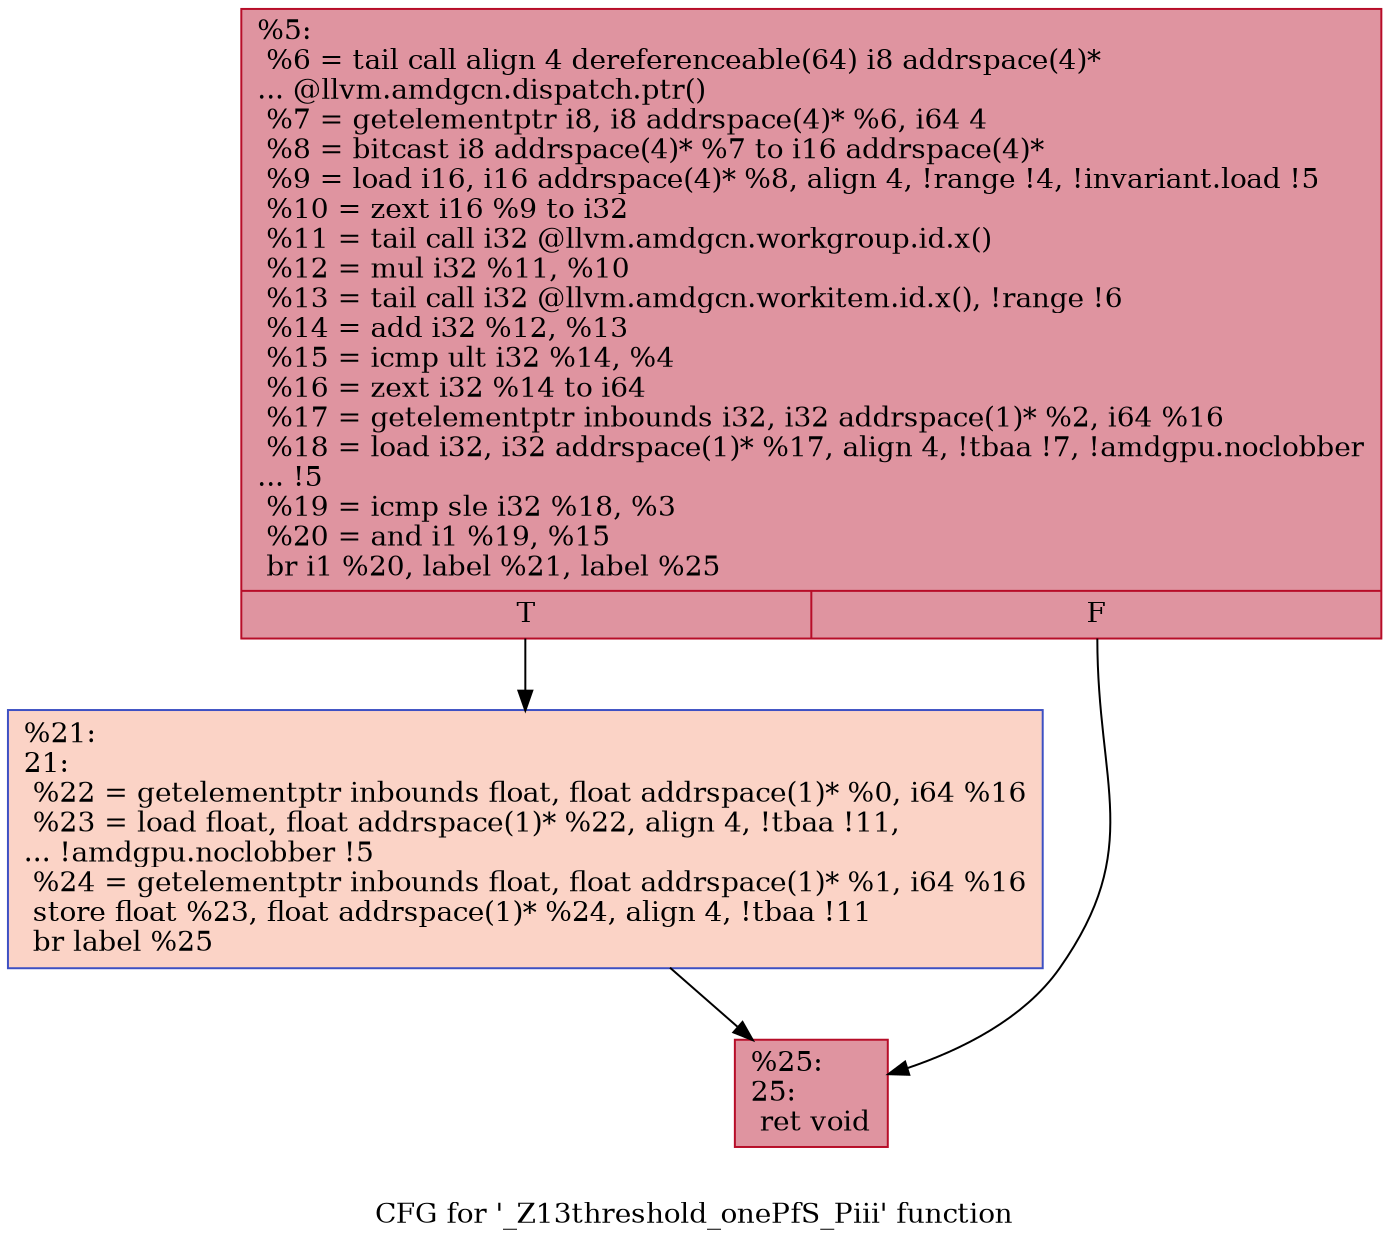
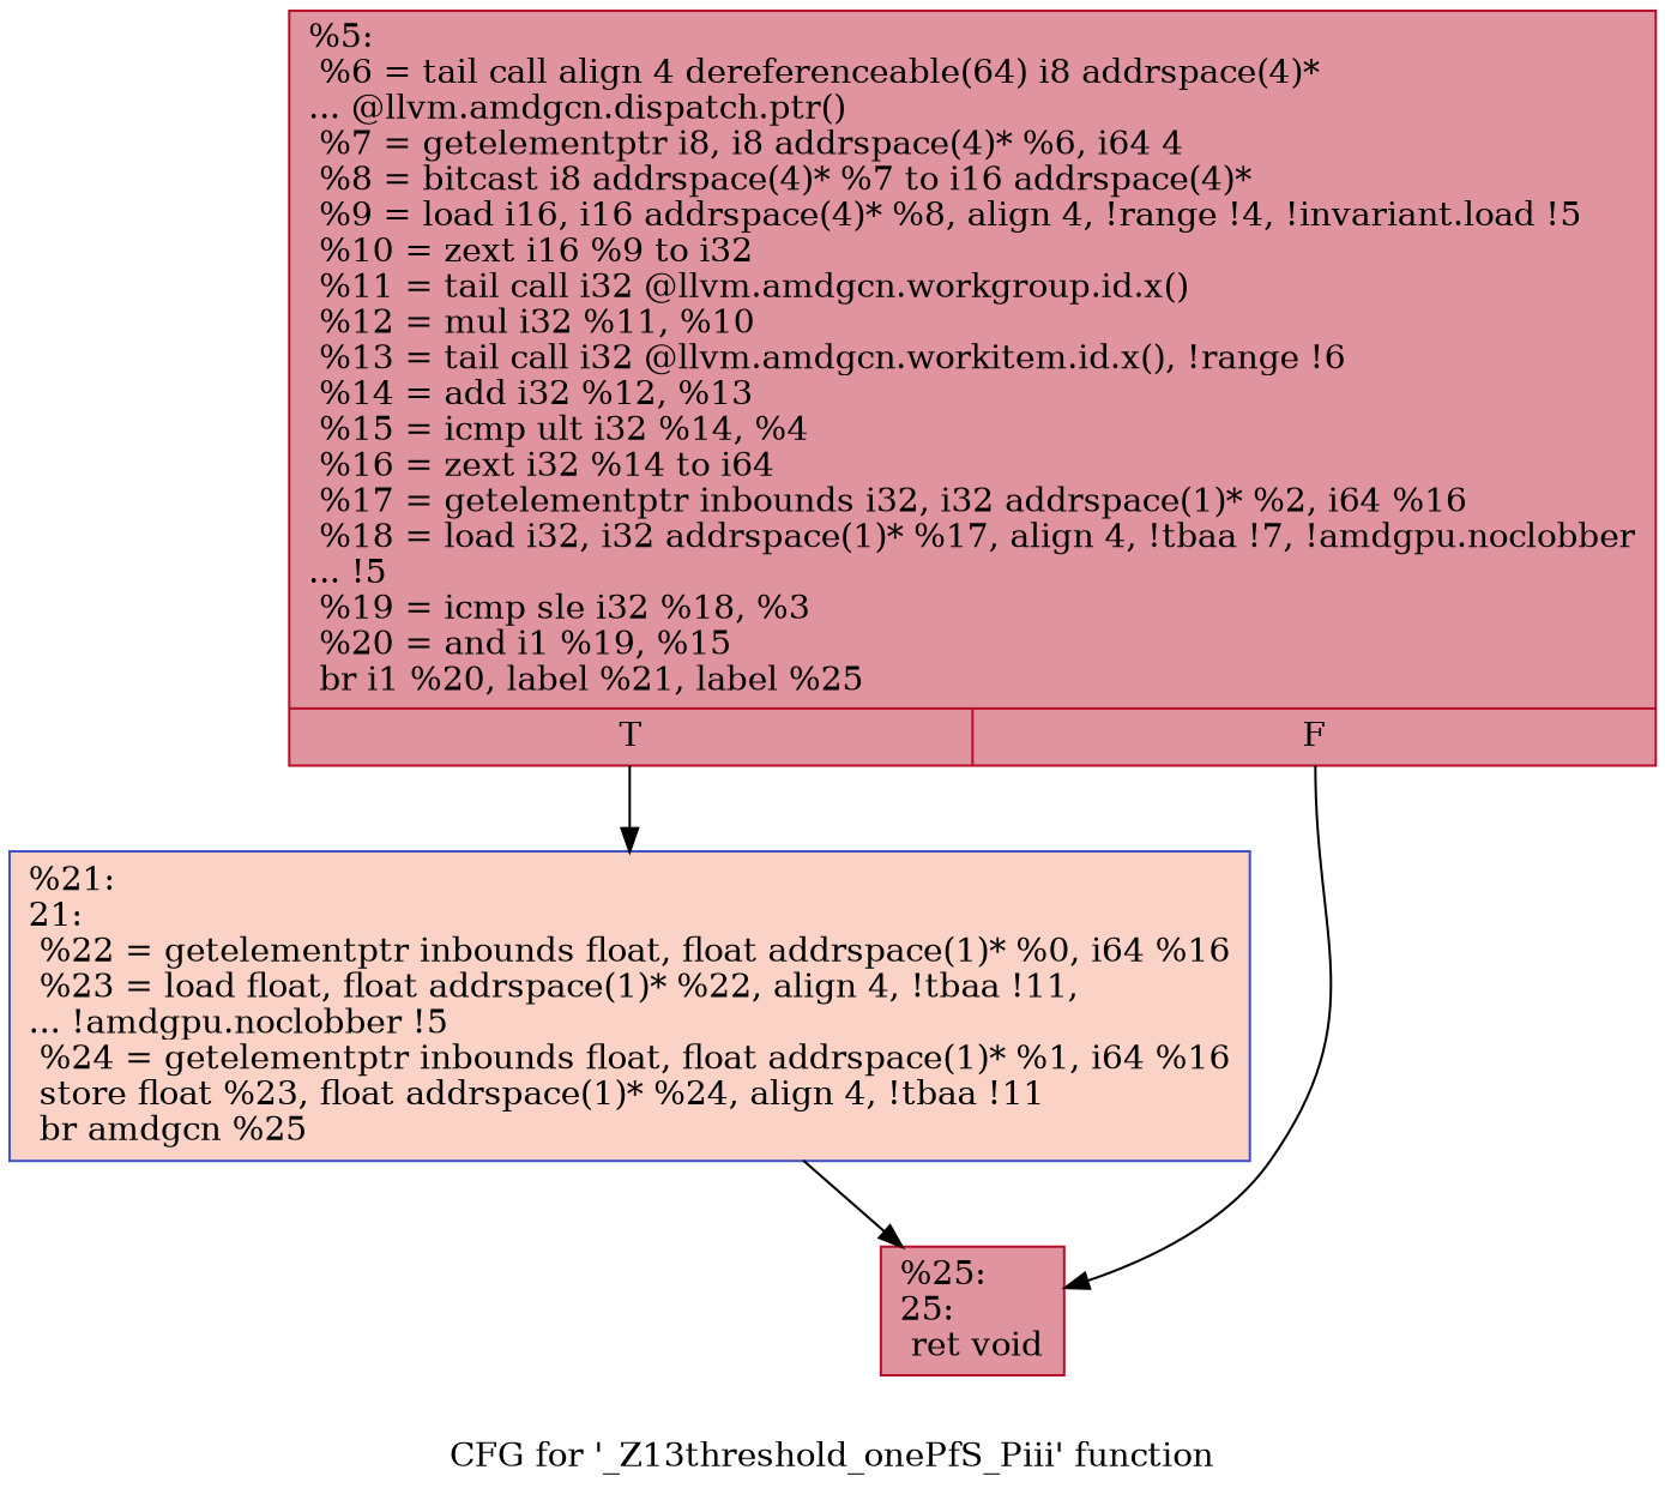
  digraph {
    label="CFG for '_Z13threshold_onePfS_Piii' function"
    node [color="#b70d28ff" fillcolor="#b70d2870" shape=record style=filled]
    n1 [label="{%5:\l  %6 = tail call align 4 dereferenceable(64) i8 addrspace(4)*\l... @llvm.amdgcn.dispatch.ptr()\l  %7 = getelementptr i8, i8 addrspace(4)* %6, i64 4\l  %8 = bitcast i8 addrspace(4)* %7 to i16 addrspace(4)*\l  %9 = load i16, i16 addrspace(4)* %8, align 4, !range !4, !invariant.load !5\l  %10 = zext i16 %9 to i32\l  %11 = tail call i32 @llvm.amdgcn.workgroup.id.x()\l  %12 = mul i32 %11, %10\l  %13 = tail call i32 @llvm.amdgcn.workitem.id.x(), !range !6\l  %14 = add i32 %12, %13\l  %15 = icmp ult i32 %14, %4\l  %16 = zext i32 %14 to i64\l  %17 = getelementptr inbounds i32, i32 addrspace(1)* %2, i64 %16\l  %18 = load i32, i32 addrspace(1)* %17, align 4, !tbaa !7, !amdgpu.noclobber\l... !5\l  %19 = icmp sle i32 %18, %3\l  %20 = and i1 %19, %15\l  br i1 %20, label %21, label %25\l|{<s0>T|<s1>F}}"]
-   n2 [color="#3d50c3ff" fillcolor="#f59c7d70" label="{%21:\l21:                                               \l  %22 = getelementptr inbounds float, float addrspace(1)* %0, i64 %16\l  %23 = load float, float addrspace(1)* %22, align 4, !tbaa !11,\l... !amdgpu.noclobber !5\l  %24 = getelementptr inbounds float, float addrspace(1)* %1, i64 %16\l  store float %23, float addrspace(1)* %24, align 4, !tbaa !11\l  br label %25\l}"]
+   n2 [color="#3d50c3ff" fillcolor="#f59c7d70" label="{%21:\l21:                                               \l  %22 = getelementptr inbounds float, float addrspace(1)* %0, i64 %16\l  %23 = load float, float addrspace(1)* %22, align 4, !tbaa !11,\l... !amdgpu.noclobber !5\l  %24 = getelementptr inbounds float, float addrspace(1)* %1, i64 %16\l  store float %23, float addrspace(1)* %24, align 4, !tbaa !11\l  br amdgcn %25\l}"]
    n3 [label="{%25:\l25:                                               \l  ret void\l}"]
    n1 -> n2 [tailport=s0]
    n1 -> n3 [tailport=s1]
    n2 -> n3
  }
